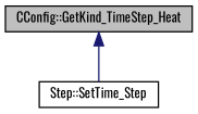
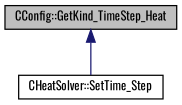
  digraph {
    rankdir=TB
    fontname=Oswald
    node [color=black fontname=Oswald fontsize=10 shape=record style=filled]
    n1 [fillcolor=grey75 fontcolor=black height=0.2 label="CConfig::GetKind_TimeStep_Heat" width=0.4]
-   n2 [fillcolor=white height=0.2 label="Step::SetTime_Step" width=0.4]
+   n2 [fillcolor=white height=0.2 label="CHeatSolver::SetTime_Step" width=0.4]
    n1 -> n2 [color=midnightblue dir=back fontname=Oswald fontsize=10 labelfontname=Helvetica labelfontsize=10 style=solid]
  }
